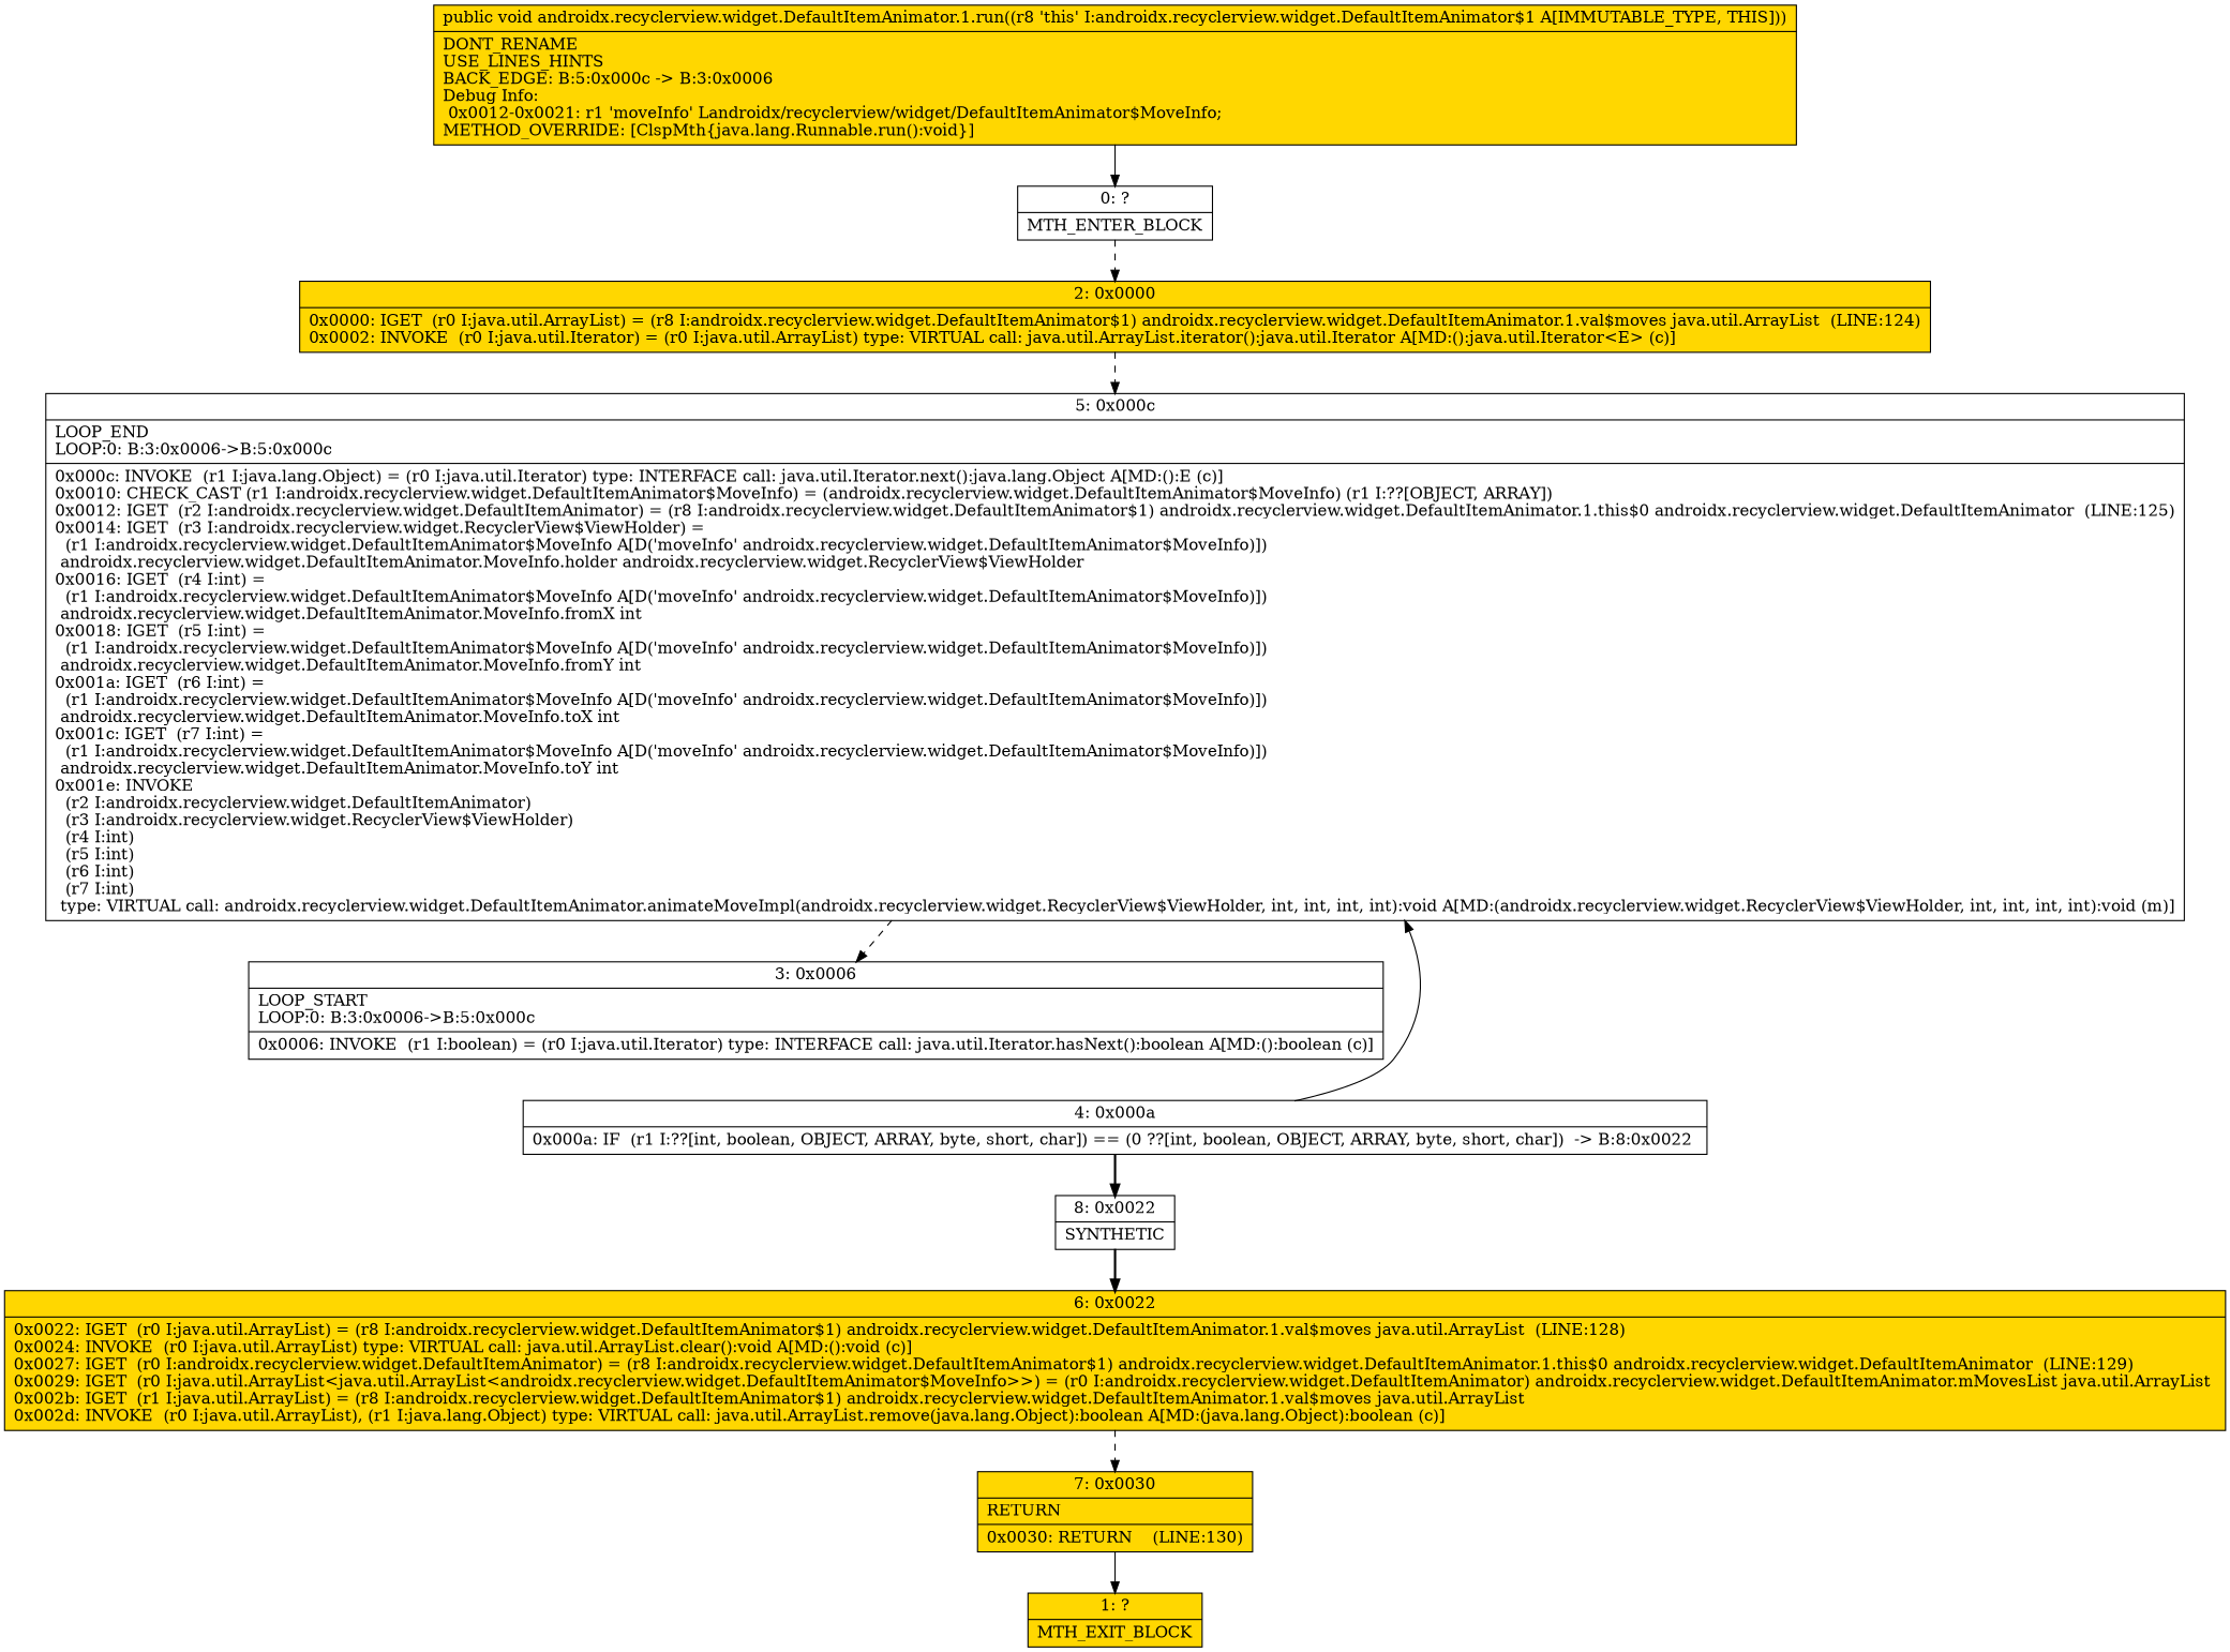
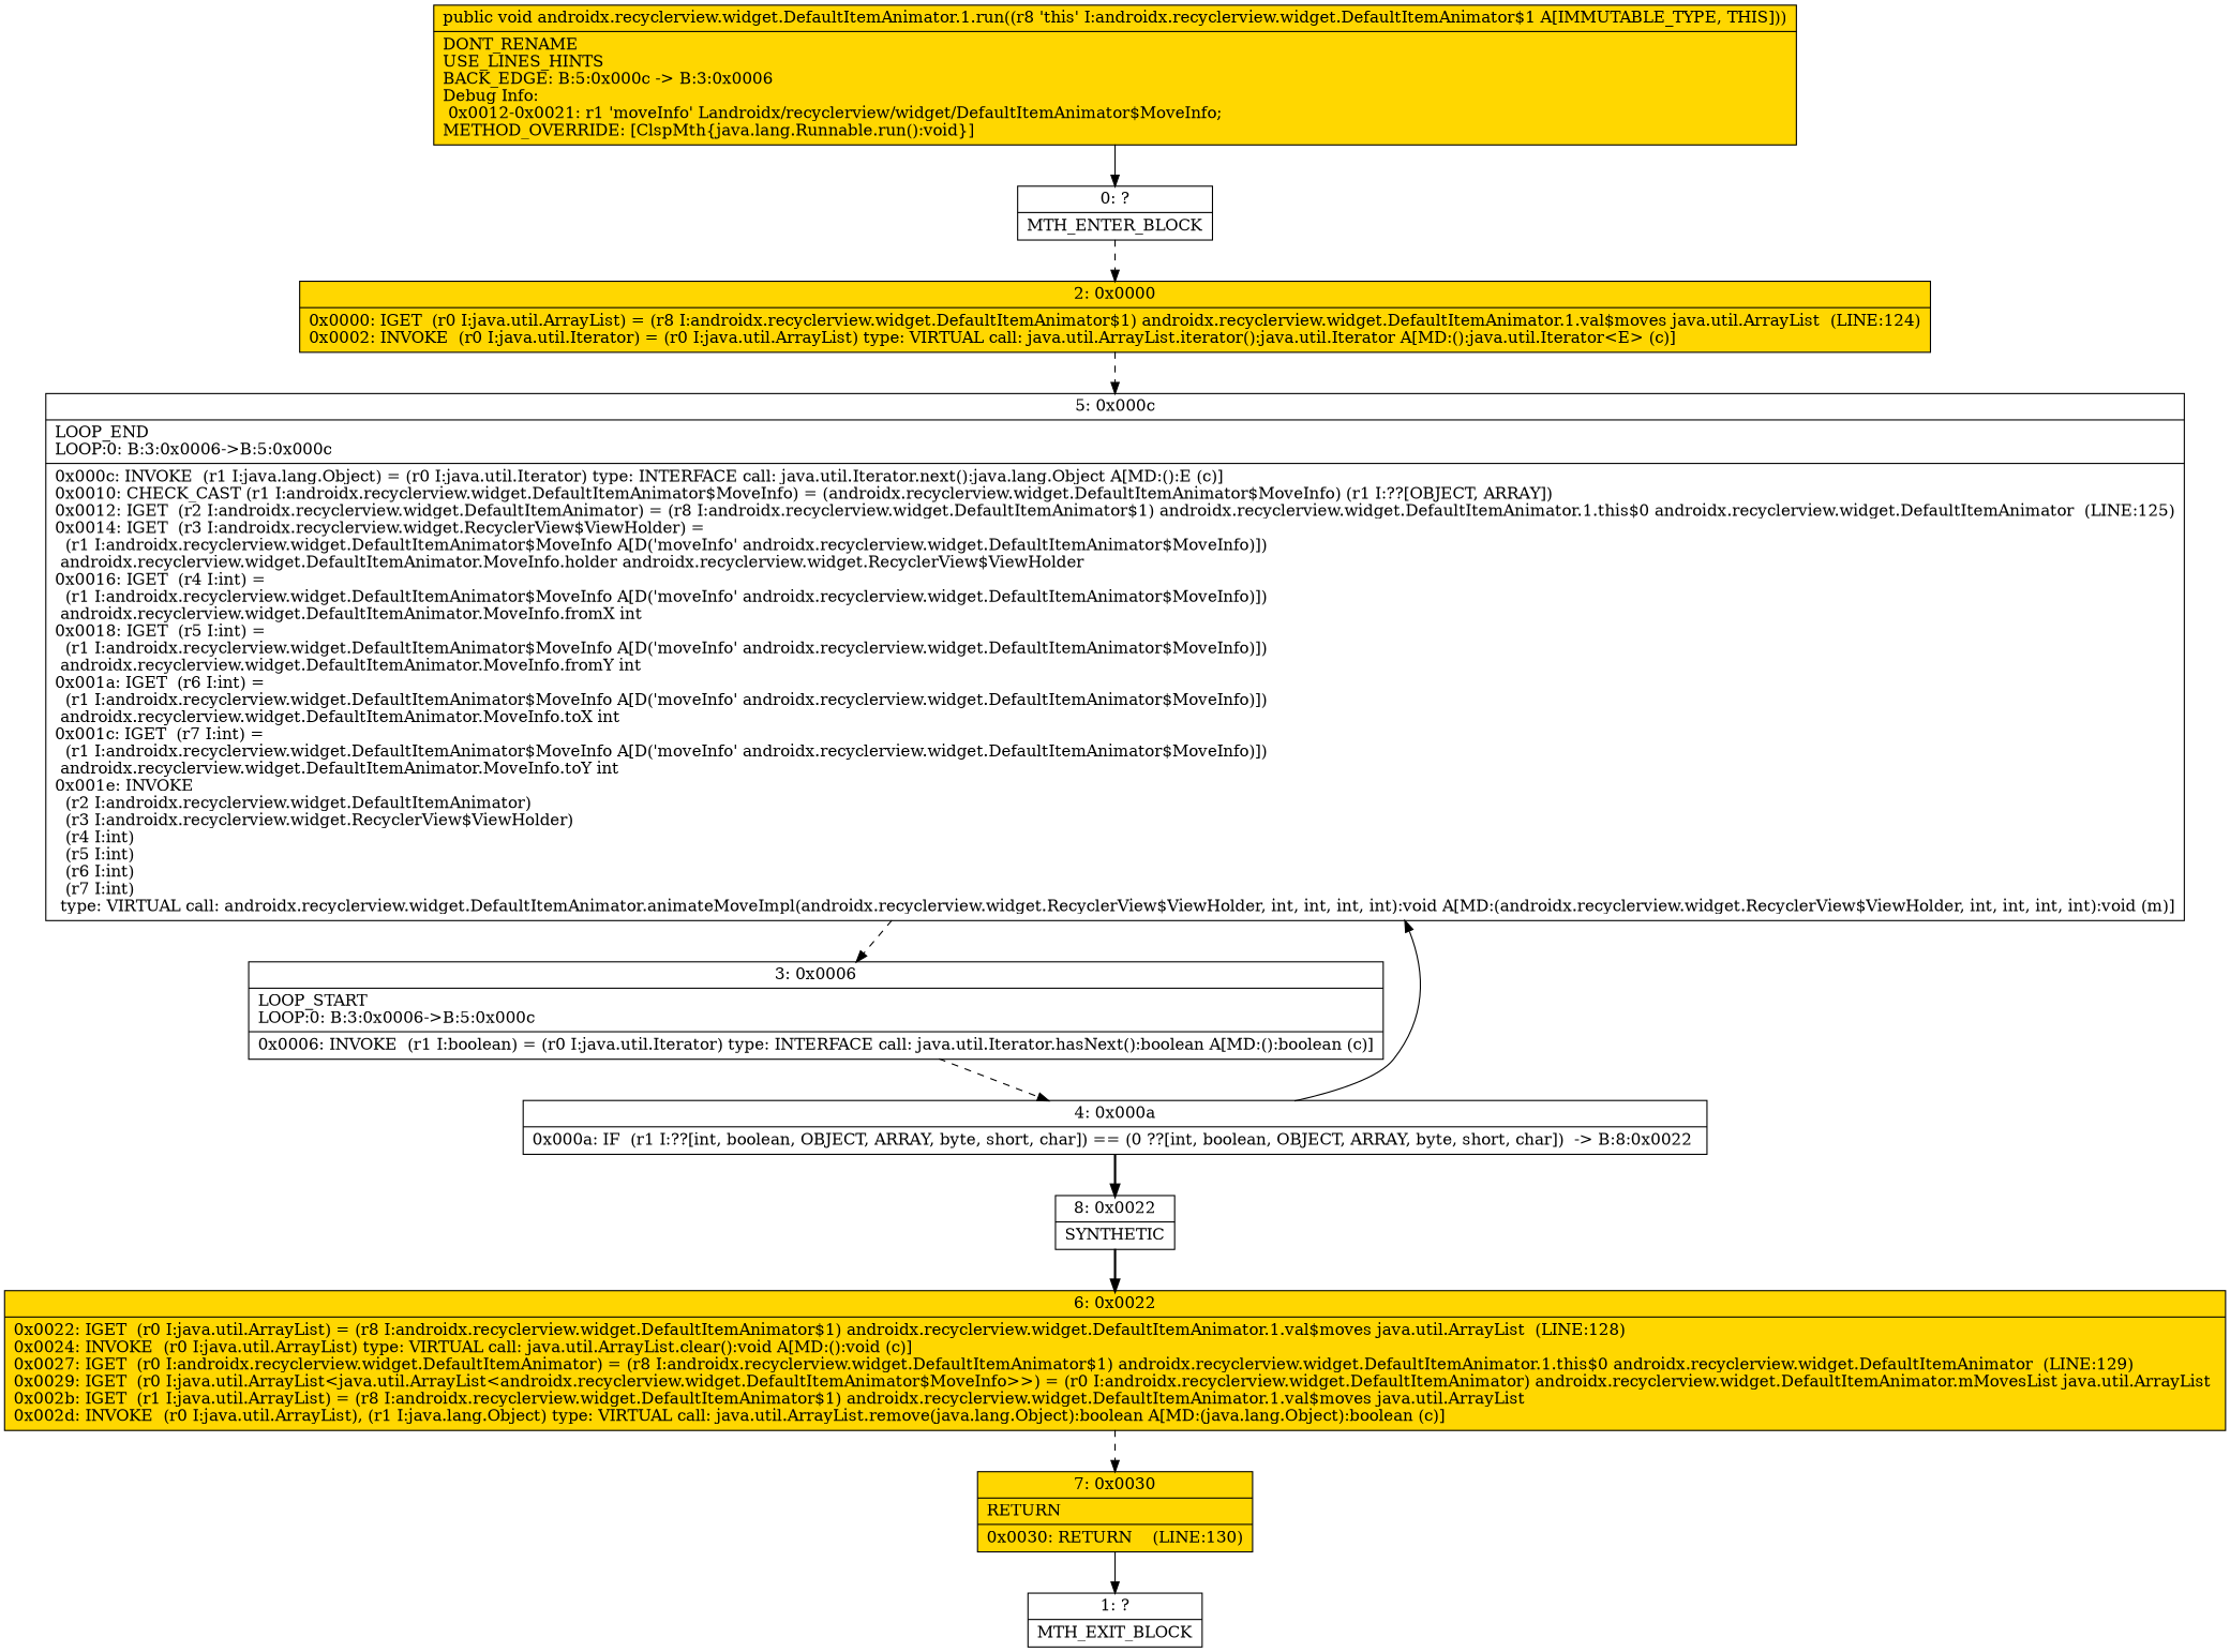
  digraph {
    node [fillcolor=white shape=record style=filled]
    edge [style=dashed]
    n1 [label="{0\:\ ?|MTH_ENTER_BLOCK\l}"]
    n2 [fillcolor=gold label="{2\:\ 0x0000|0x0000: IGET  (r0 I:java.util.ArrayList) = (r8 I:androidx.recyclerview.widget.DefaultItemAnimator$1) androidx.recyclerview.widget.DefaultItemAnimator.1.val$moves java.util.ArrayList  (LINE:124)\l0x0002: INVOKE  (r0 I:java.util.Iterator) = (r0 I:java.util.ArrayList) type: VIRTUAL call: java.util.ArrayList.iterator():java.util.Iterator A[MD:():java.util.Iterator\<E\> (c)]\l}"]
    n3 [label="{5\:\ 0x000c|LOOP_END\lLOOP:0: B:3:0x0006\-\>B:5:0x000c\l|0x000c: INVOKE  (r1 I:java.lang.Object) = (r0 I:java.util.Iterator) type: INTERFACE call: java.util.Iterator.next():java.lang.Object A[MD:():E (c)]\l0x0010: CHECK_CAST (r1 I:androidx.recyclerview.widget.DefaultItemAnimator$MoveInfo) = (androidx.recyclerview.widget.DefaultItemAnimator$MoveInfo) (r1 I:??[OBJECT, ARRAY]) \l0x0012: IGET  (r2 I:androidx.recyclerview.widget.DefaultItemAnimator) = (r8 I:androidx.recyclerview.widget.DefaultItemAnimator$1) androidx.recyclerview.widget.DefaultItemAnimator.1.this$0 androidx.recyclerview.widget.DefaultItemAnimator  (LINE:125)\l0x0014: IGET  (r3 I:androidx.recyclerview.widget.RecyclerView$ViewHolder) = \l  (r1 I:androidx.recyclerview.widget.DefaultItemAnimator$MoveInfo A[D('moveInfo' androidx.recyclerview.widget.DefaultItemAnimator$MoveInfo)])\l androidx.recyclerview.widget.DefaultItemAnimator.MoveInfo.holder androidx.recyclerview.widget.RecyclerView$ViewHolder \l0x0016: IGET  (r4 I:int) = \l  (r1 I:androidx.recyclerview.widget.DefaultItemAnimator$MoveInfo A[D('moveInfo' androidx.recyclerview.widget.DefaultItemAnimator$MoveInfo)])\l androidx.recyclerview.widget.DefaultItemAnimator.MoveInfo.fromX int \l0x0018: IGET  (r5 I:int) = \l  (r1 I:androidx.recyclerview.widget.DefaultItemAnimator$MoveInfo A[D('moveInfo' androidx.recyclerview.widget.DefaultItemAnimator$MoveInfo)])\l androidx.recyclerview.widget.DefaultItemAnimator.MoveInfo.fromY int \l0x001a: IGET  (r6 I:int) = \l  (r1 I:androidx.recyclerview.widget.DefaultItemAnimator$MoveInfo A[D('moveInfo' androidx.recyclerview.widget.DefaultItemAnimator$MoveInfo)])\l androidx.recyclerview.widget.DefaultItemAnimator.MoveInfo.toX int \l0x001c: IGET  (r7 I:int) = \l  (r1 I:androidx.recyclerview.widget.DefaultItemAnimator$MoveInfo A[D('moveInfo' androidx.recyclerview.widget.DefaultItemAnimator$MoveInfo)])\l androidx.recyclerview.widget.DefaultItemAnimator.MoveInfo.toY int \l0x001e: INVOKE  \l  (r2 I:androidx.recyclerview.widget.DefaultItemAnimator)\l  (r3 I:androidx.recyclerview.widget.RecyclerView$ViewHolder)\l  (r4 I:int)\l  (r5 I:int)\l  (r6 I:int)\l  (r7 I:int)\l type: VIRTUAL call: androidx.recyclerview.widget.DefaultItemAnimator.animateMoveImpl(androidx.recyclerview.widget.RecyclerView$ViewHolder, int, int, int, int):void A[MD:(androidx.recyclerview.widget.RecyclerView$ViewHolder, int, int, int, int):void (m)]\l}"]
    n4 [label="{3\:\ 0x0006|LOOP_START\lLOOP:0: B:3:0x0006\-\>B:5:0x000c\l|0x0006: INVOKE  (r1 I:boolean) = (r0 I:java.util.Iterator) type: INTERFACE call: java.util.Iterator.hasNext():boolean A[MD:():boolean (c)]\l}"]
    n5 [label="{4\:\ 0x000a|0x000a: IF  (r1 I:??[int, boolean, OBJECT, ARRAY, byte, short, char]) == (0 ??[int, boolean, OBJECT, ARRAY, byte, short, char])  \-\> B:8:0x0022 \l}"]
    n6 [label="{8\:\ 0x0022|SYNTHETIC\l}"]
    n7 [fillcolor=gold label="{6\:\ 0x0022|0x0022: IGET  (r0 I:java.util.ArrayList) = (r8 I:androidx.recyclerview.widget.DefaultItemAnimator$1) androidx.recyclerview.widget.DefaultItemAnimator.1.val$moves java.util.ArrayList  (LINE:128)\l0x0024: INVOKE  (r0 I:java.util.ArrayList) type: VIRTUAL call: java.util.ArrayList.clear():void A[MD:():void (c)]\l0x0027: IGET  (r0 I:androidx.recyclerview.widget.DefaultItemAnimator) = (r8 I:androidx.recyclerview.widget.DefaultItemAnimator$1) androidx.recyclerview.widget.DefaultItemAnimator.1.this$0 androidx.recyclerview.widget.DefaultItemAnimator  (LINE:129)\l0x0029: IGET  (r0 I:java.util.ArrayList\<java.util.ArrayList\<androidx.recyclerview.widget.DefaultItemAnimator$MoveInfo\>\>) = (r0 I:androidx.recyclerview.widget.DefaultItemAnimator) androidx.recyclerview.widget.DefaultItemAnimator.mMovesList java.util.ArrayList \l0x002b: IGET  (r1 I:java.util.ArrayList) = (r8 I:androidx.recyclerview.widget.DefaultItemAnimator$1) androidx.recyclerview.widget.DefaultItemAnimator.1.val$moves java.util.ArrayList \l0x002d: INVOKE  (r0 I:java.util.ArrayList), (r1 I:java.lang.Object) type: VIRTUAL call: java.util.ArrayList.remove(java.lang.Object):boolean A[MD:(java.lang.Object):boolean (c)]\l}"]
    n8 [fillcolor=gold label="{7\:\ 0x0030|RETURN\l|0x0030: RETURN    (LINE:130)\l}"]
-   n9 [fillcolor=gold label="{1\:\ ?|MTH_EXIT_BLOCK\l}"]
+   n9 [label="{1\:\ ?|MTH_EXIT_BLOCK\l}"]
    n10 [fillcolor=gold label="{public void androidx.recyclerview.widget.DefaultItemAnimator.1.run((r8 'this' I:androidx.recyclerview.widget.DefaultItemAnimator$1 A[IMMUTABLE_TYPE, THIS]))  | DONT_RENAME\lUSE_LINES_HINTS\lBACK_EDGE: B:5:0x000c \-\> B:3:0x0006\lDebug Info:\l  0x0012\-0x0021: r1 'moveInfo' Landroidx\/recyclerview\/widget\/DefaultItemAnimator$MoveInfo;\lMETHOD_OVERRIDE: [ClspMth\{java.lang.Runnable.run():void\}]\l}"]
    n1 -> n2
    n2 -> n3
    n3 -> n4
+   n4 -> n5
    n5 -> n3 [style=solid]
    n5 -> n6 [style=bold]
    n6 -> n7 [style=bold]
    n7 -> n8
    n8 -> n9 [style=solid]
    n10 -> n1 [style=solid]
  }
